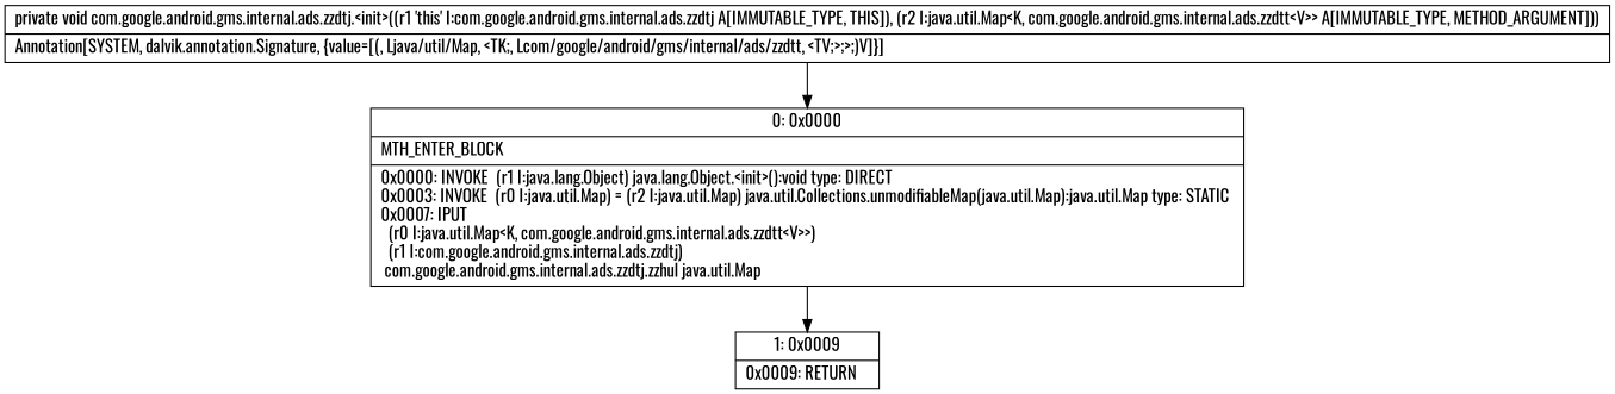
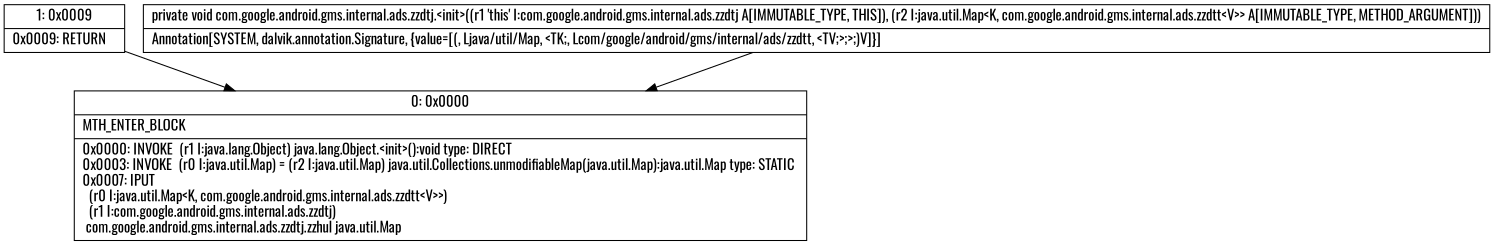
  digraph {
    fontname=Oswald
    node [shape=record fontname=Oswald]
    edge [fontname=Oswald]
    n1 [label="{0\:\ 0x0000|MTH_ENTER_BLOCK\l|0x0000: INVOKE  (r1 I:java.lang.Object) java.lang.Object.\<init\>():void type: DIRECT \l0x0003: INVOKE  (r0 I:java.util.Map) = (r2 I:java.util.Map) java.util.Collections.unmodifiableMap(java.util.Map):java.util.Map type: STATIC \l0x0007: IPUT  \l  (r0 I:java.util.Map\<K, com.google.android.gms.internal.ads.zzdtt\<V\>\>)\l  (r1 I:com.google.android.gms.internal.ads.zzdtj)\l com.google.android.gms.internal.ads.zzdtj.zzhul java.util.Map \l}"]
    n2 [label="{1\:\ 0x0009|0x0009: RETURN   \l}"]
    n3 [label="{private void com.google.android.gms.internal.ads.zzdtj.\<init\>((r1 'this' I:com.google.android.gms.internal.ads.zzdtj A[IMMUTABLE_TYPE, THIS]), (r2 I:java.util.Map\<K, com.google.android.gms.internal.ads.zzdtt\<V\>\> A[IMMUTABLE_TYPE, METHOD_ARGUMENT]))  | Annotation[SYSTEM, dalvik.annotation.Signature, \{value=[(, Ljava\/util\/Map, \<TK;, Lcom\/google\/android\/gms\/internal\/ads\/zzdtt, \<TV;\>;\>;)V]\}]\l}"]
-   n1 -> n2
+   n2 -> n1
    n3 -> n1
  }
